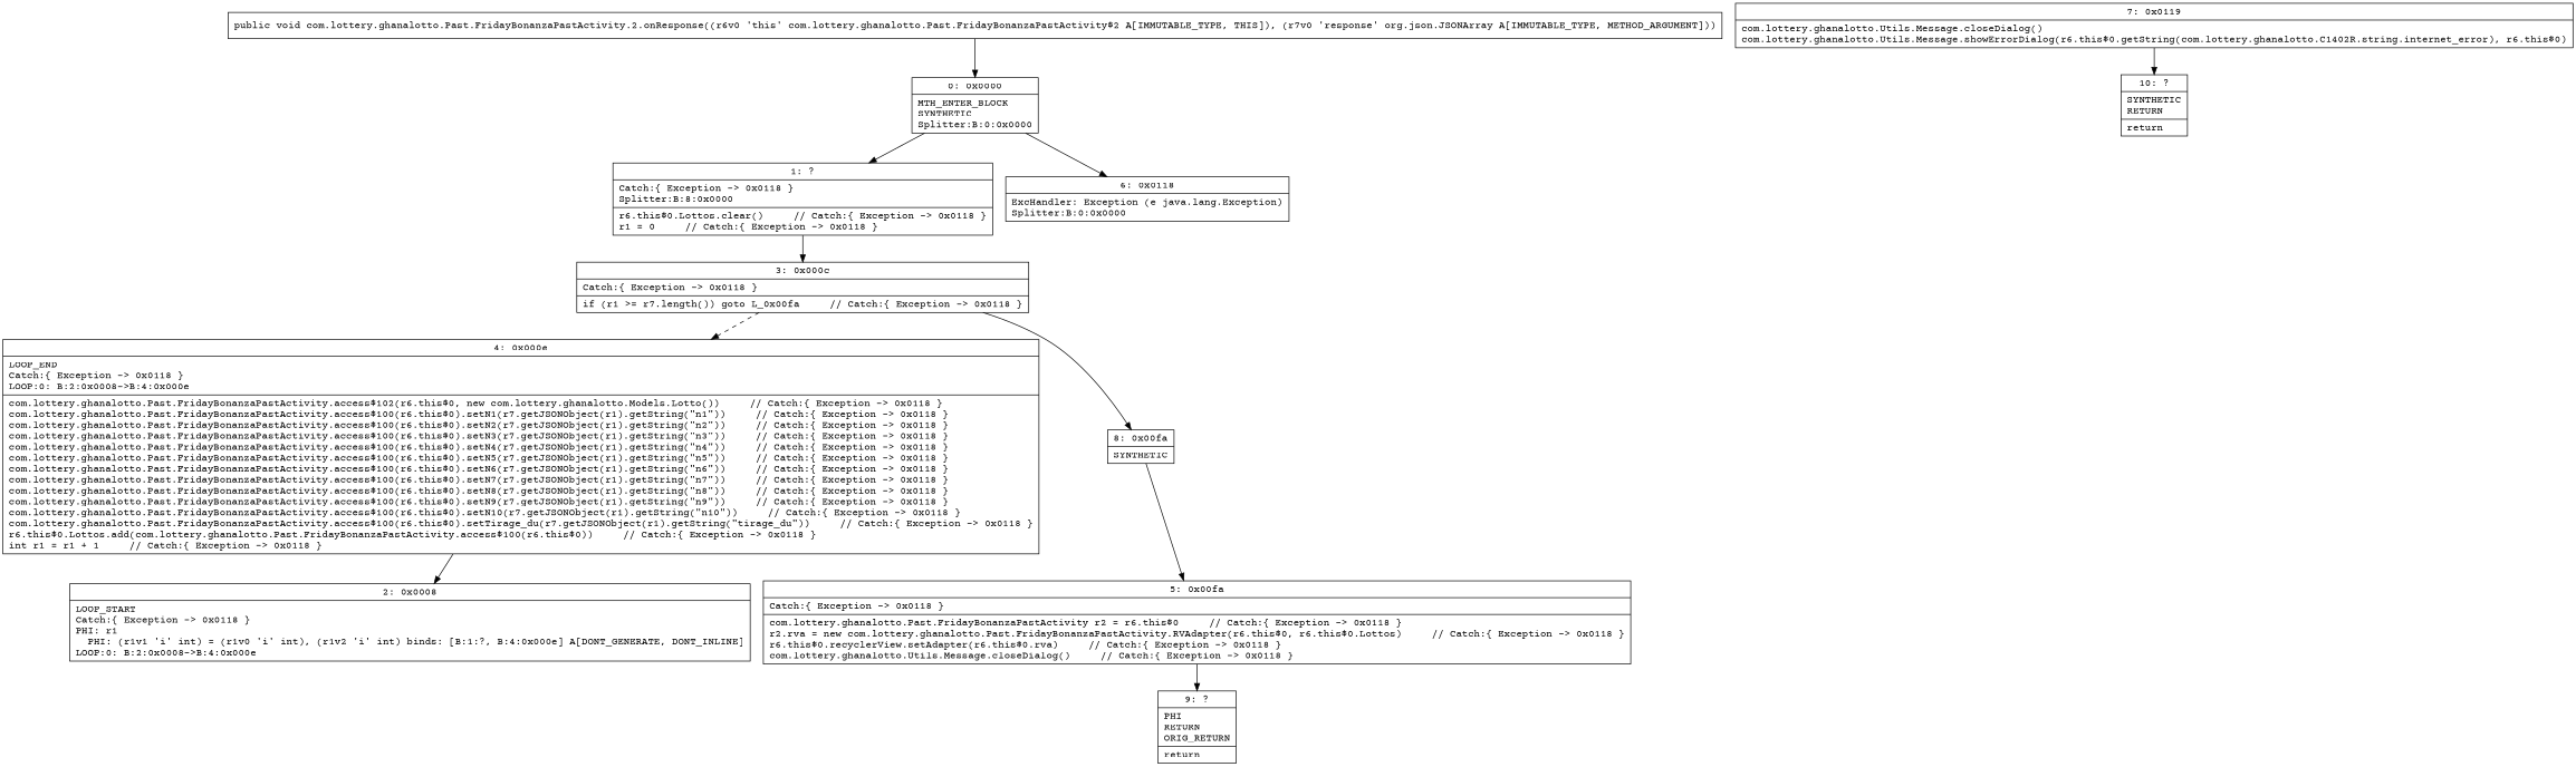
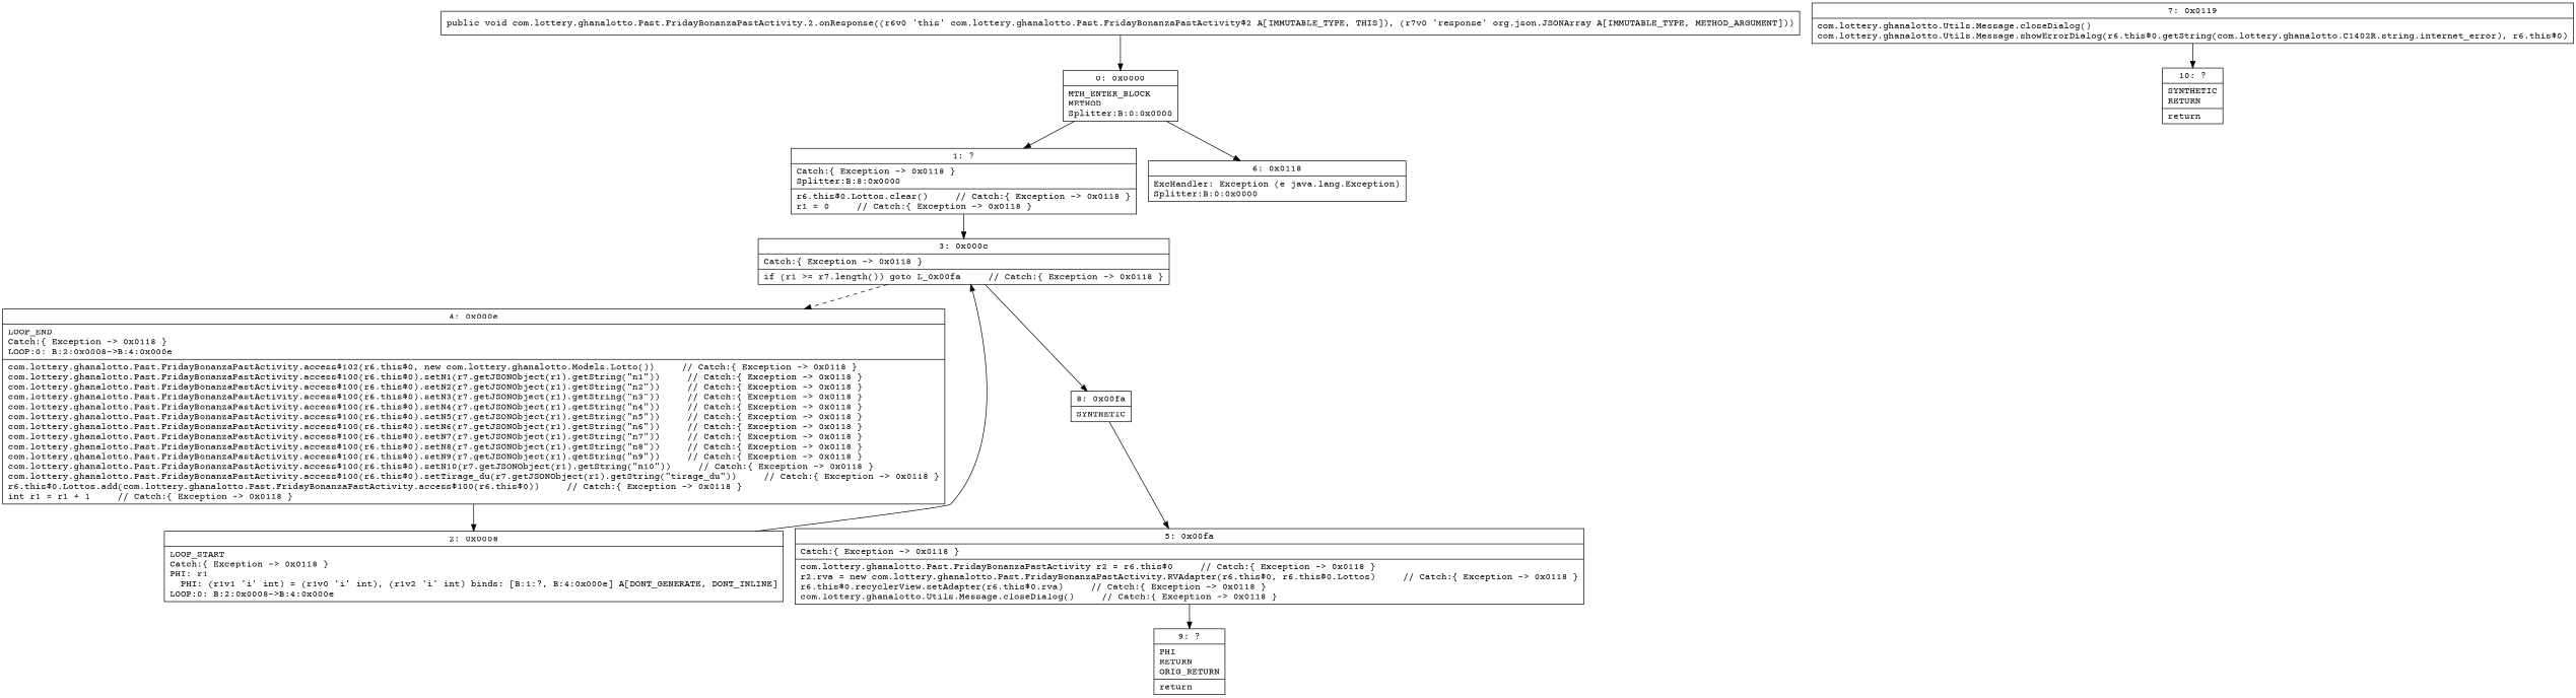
  digraph {
    fontname="Courier Prime"
    node [fontname="Courier Prime" shape=record]
    edge [fontname="Courier Prime"]
-   n1 [label="{0\:\ 0x0000|MTH_ENTER_BLOCK\lSYNTHETIC\lSplitter:B:0:0x0000\l}"]
+   n1 [label="{0\:\ 0x0000|MTH_ENTER_BLOCK\lMETHOD\lSplitter:B:0:0x0000\l}"]
    n2 [label="{1\:\ ?|Catch:\{ Exception \-\> 0x0118 \}\lSplitter:B:8:0x0000\l|r6.this$0.Lottos.clear()     \/\/ Catch:\{ Exception \-\> 0x0118 \}\lr1 = 0     \/\/ Catch:\{ Exception \-\> 0x0118 \}\l}"]
    n3 [label="{6\:\ 0x0118|ExcHandler: Exception (e java.lang.Exception)\lSplitter:B:0:0x0000\l}"]
    n4 [label="{3\:\ 0x000c|Catch:\{ Exception \-\> 0x0118 \}\l|if (r1 \>= r7.length()) goto L_0x00fa     \/\/ Catch:\{ Exception \-\> 0x0118 \}\l}"]
    n5 [label="{2\:\ 0x0008|LOOP_START\lCatch:\{ Exception \-\> 0x0118 \}\lPHI: r1 \l  PHI: (r1v1 'i' int) = (r1v0 'i' int), (r1v2 'i' int) binds: [B:1:?, B:4:0x000e] A[DONT_GENERATE, DONT_INLINE]\lLOOP:0: B:2:0x0008\-\>B:4:0x000e\l}"]
    n6 [label="{4\:\ 0x000e|LOOP_END\lCatch:\{ Exception \-\> 0x0118 \}\lLOOP:0: B:2:0x0008\-\>B:4:0x000e\l|com.lottery.ghanalotto.Past.FridayBonanzaPastActivity.access$102(r6.this$0, new com.lottery.ghanalotto.Models.Lotto())     \/\/ Catch:\{ Exception \-\> 0x0118 \}\lcom.lottery.ghanalotto.Past.FridayBonanzaPastActivity.access$100(r6.this$0).setN1(r7.getJSONObject(r1).getString(\"n1\"))     \/\/ Catch:\{ Exception \-\> 0x0118 \}\lcom.lottery.ghanalotto.Past.FridayBonanzaPastActivity.access$100(r6.this$0).setN2(r7.getJSONObject(r1).getString(\"n2\"))     \/\/ Catch:\{ Exception \-\> 0x0118 \}\lcom.lottery.ghanalotto.Past.FridayBonanzaPastActivity.access$100(r6.this$0).setN3(r7.getJSONObject(r1).getString(\"n3\"))     \/\/ Catch:\{ Exception \-\> 0x0118 \}\lcom.lottery.ghanalotto.Past.FridayBonanzaPastActivity.access$100(r6.this$0).setN4(r7.getJSONObject(r1).getString(\"n4\"))     \/\/ Catch:\{ Exception \-\> 0x0118 \}\lcom.lottery.ghanalotto.Past.FridayBonanzaPastActivity.access$100(r6.this$0).setN5(r7.getJSONObject(r1).getString(\"n5\"))     \/\/ Catch:\{ Exception \-\> 0x0118 \}\lcom.lottery.ghanalotto.Past.FridayBonanzaPastActivity.access$100(r6.this$0).setN6(r7.getJSONObject(r1).getString(\"n6\"))     \/\/ Catch:\{ Exception \-\> 0x0118 \}\lcom.lottery.ghanalotto.Past.FridayBonanzaPastActivity.access$100(r6.this$0).setN7(r7.getJSONObject(r1).getString(\"n7\"))     \/\/ Catch:\{ Exception \-\> 0x0118 \}\lcom.lottery.ghanalotto.Past.FridayBonanzaPastActivity.access$100(r6.this$0).setN8(r7.getJSONObject(r1).getString(\"n8\"))     \/\/ Catch:\{ Exception \-\> 0x0118 \}\lcom.lottery.ghanalotto.Past.FridayBonanzaPastActivity.access$100(r6.this$0).setN9(r7.getJSONObject(r1).getString(\"n9\"))     \/\/ Catch:\{ Exception \-\> 0x0118 \}\lcom.lottery.ghanalotto.Past.FridayBonanzaPastActivity.access$100(r6.this$0).setN10(r7.getJSONObject(r1).getString(\"n10\"))     \/\/ Catch:\{ Exception \-\> 0x0118 \}\lcom.lottery.ghanalotto.Past.FridayBonanzaPastActivity.access$100(r6.this$0).setTirage_du(r7.getJSONObject(r1).getString(\"tirage_du\"))     \/\/ Catch:\{ Exception \-\> 0x0118 \}\lr6.this$0.Lottos.add(com.lottery.ghanalotto.Past.FridayBonanzaPastActivity.access$100(r6.this$0))     \/\/ Catch:\{ Exception \-\> 0x0118 \}\lint r1 = r1 + 1     \/\/ Catch:\{ Exception \-\> 0x0118 \}\l}"]
    n7 [label="{8\:\ 0x00fa|SYNTHETIC\l}"]
    n8 [label="{5\:\ 0x00fa|Catch:\{ Exception \-\> 0x0118 \}\l|com.lottery.ghanalotto.Past.FridayBonanzaPastActivity r2 = r6.this$0     \/\/ Catch:\{ Exception \-\> 0x0118 \}\lr2.rva = new com.lottery.ghanalotto.Past.FridayBonanzaPastActivity.RVAdapter(r6.this$0, r6.this$0.Lottos)     \/\/ Catch:\{ Exception \-\> 0x0118 \}\lr6.this$0.recyclerView.setAdapter(r6.this$0.rva)     \/\/ Catch:\{ Exception \-\> 0x0118 \}\lcom.lottery.ghanalotto.Utils.Message.closeDialog()     \/\/ Catch:\{ Exception \-\> 0x0118 \}\l}"]
    n9 [label="{9\:\ ?|PHI\lRETURN\lORIG_RETURN\l|return\l}"]
    n10 [label="{7\:\ 0x0119|com.lottery.ghanalotto.Utils.Message.closeDialog()\lcom.lottery.ghanalotto.Utils.Message.showErrorDialog(r6.this$0.getString(com.lottery.ghanalotto.C1402R.string.internet_error), r6.this$0)\l}"]
    n11 [label="{10\:\ ?|SYNTHETIC\lRETURN\l|return\l}"]
    n12 [label="{public void com.lottery.ghanalotto.Past.FridayBonanzaPastActivity.2.onResponse((r6v0 'this' com.lottery.ghanalotto.Past.FridayBonanzaPastActivity$2 A[IMMUTABLE_TYPE, THIS]), (r7v0 'response' org.json.JSONArray A[IMMUTABLE_TYPE, METHOD_ARGUMENT])) }"]
    n1 -> n2
    n1 -> n3
    n2 -> n4
    n4 -> n6 [style=dashed]
    n4 -> n7
+   n5 -> n4
    n6 -> n5
    n7 -> n8
    n8 -> n9
    n10 -> n11
    n12 -> n1
  }
